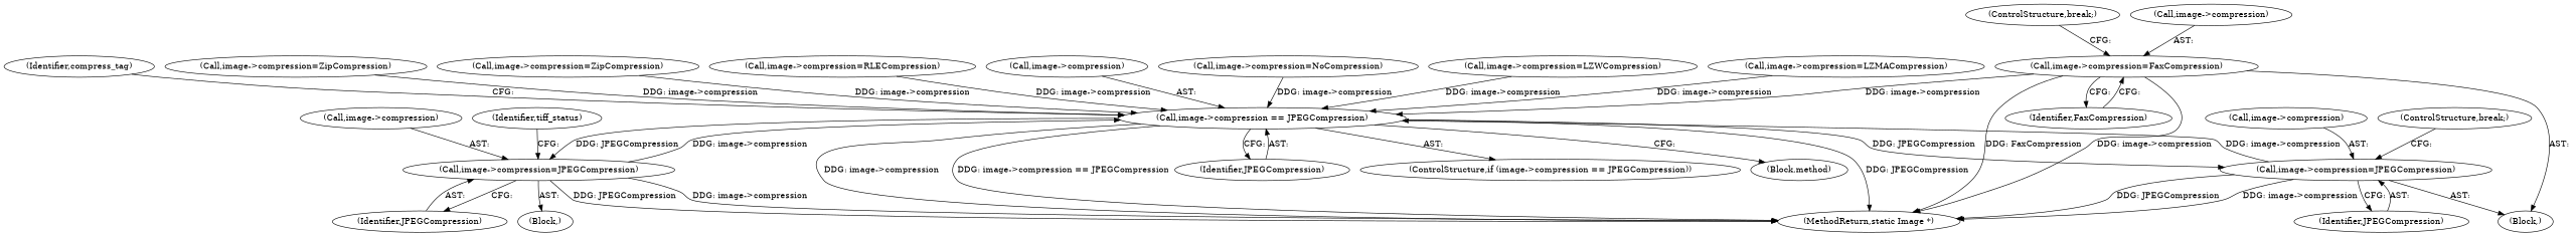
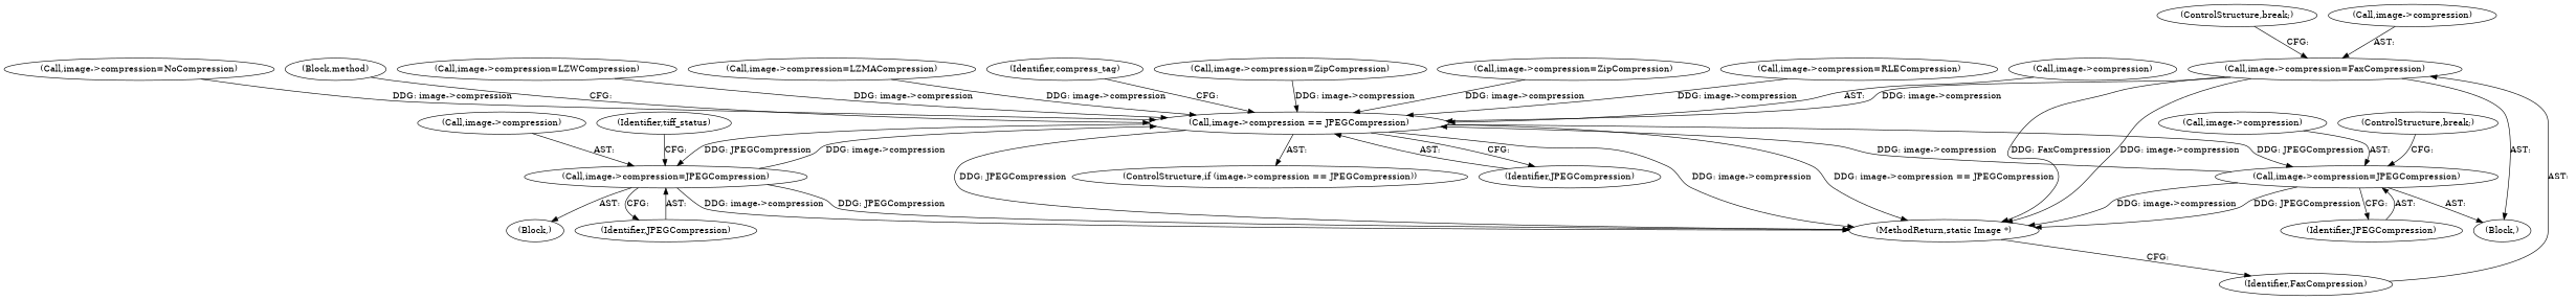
  digraph {
    n1 [label="(Call,image->compression=FaxCompression)"]
    n2 [label="(Call,image->compression == JPEGCompression)"]
    n3 [label="(MethodReturn,static Image *)"]
    n4 [label="(Identifier,FaxCompression)"]
    n5 [label="(Block,)"]
    n6 [label="(Call,image->compression=JPEGCompression)"]
    n7 [label="(Call,image->compression=JPEGCompression)"]
    n8 [label="(Identifier,JPEGCompression)"]
    n9 [label="(ControlStructure,if (image->compression == JPEGCompression))"]
    n10 [label="(Identifier,JPEGCompression)"]
    n11 [label="(Block,)"]
    n12 [label="(Identifier,JPEGCompression)"]
    n13 [label="(Call,image->compression=LZWCompression)"]
    n14 [label="(Call,image->compression)"]
    n15 [label="(Call,image->compression=LZMACompression)"]
    n16 [label="(Call,image->compression)"]
    n17 [label="(Identifier,compress_tag)"]
    n18 [label="(Call,image->compression=ZipCompression)"]
    n19 [label="(Call,image->compression=ZipCompression)"]
    n20 [label="(ControlStructure,break;)"]
    n21 [label="(Call,image->compression=RLECompression)"]
    n22 [label="(Call,image->compression)"]
    n23 [label="(Call,image->compression=NoCompression)"]
    n24 [label="(Call,image->compression)"]
    n25 [label="(ControlStructure,break;)"]
    n26 [label="(Block,method)"]
    n27 [label="(Identifier,tiff_status)"]
    n1 -> n2 [label="DDG: image->compression"]
    n1 -> n3 [label="DDG: FaxCompression"]
    n1 -> n3 [label="DDG: image->compression"]
-   n1 -> n4 [label="CFG: "]
+   n3 -> n4 [label="CFG: "]
    n1 -> n5 [label="AST: "]
    n2 -> n3 [label="DDG: image->compression"]
    n2 -> n3 [label="DDG: image->compression == JPEGCompression"]
    n2 -> n3 [label="DDG: JPEGCompression"]
    n2 -> n6 [label="DDG: JPEGCompression"]
    n2 -> n7 [label="DDG: JPEGCompression"]
    n2 -> n8 [label="CFG: "]
    n2 -> n9 [label="AST: "]
-   n4 -> n1 [label="CFG: "]
+   n4 -> n1 [label="AST: "]
    n6 -> n2 [label="DDG: image->compression"]
    n6 -> n3 [label="DDG: image->compression"]
    n6 -> n3 [label="DDG: JPEGCompression"]
    n6 -> n10 [label="CFG: "]
    n6 -> n11 [label="AST: "]
    n7 -> n2 [label="DDG: image->compression"]
    n7 -> n3 [label="DDG: image->compression"]
    n7 -> n3 [label="DDG: JPEGCompression"]
    n7 -> n5 [label="AST: "]
    n7 -> n12 [label="CFG: "]
    n8 -> n2 [label="AST: "]
    n10 -> n6 [label="AST: "]
    n12 -> n7 [label="AST: "]
    n13 -> n2 [label="DDG: image->compression"]
    n14 -> n6 [label="AST: "]
    n15 -> n2 [label="DDG: image->compression"]
    n16 -> n7 [label="AST: "]
    n17 -> n2 [label="CFG: "]
    n18 -> n2 [label="DDG: image->compression"]
    n19 -> n2 [label="DDG: image->compression"]
    n20 -> n1 [label="CFG: "]
    n21 -> n2 [label="DDG: image->compression"]
    n22 -> n2 [label="AST: "]
    n23 -> n2 [label="DDG: image->compression"]
    n24 -> n1 [label="AST: "]
    n25 -> n7 [label="CFG: "]
-   n2 -> n26 [label="CFG: "]
+   n26 -> n2 [label="CFG: "]
    n27 -> n6 [label="CFG: "]
  }
